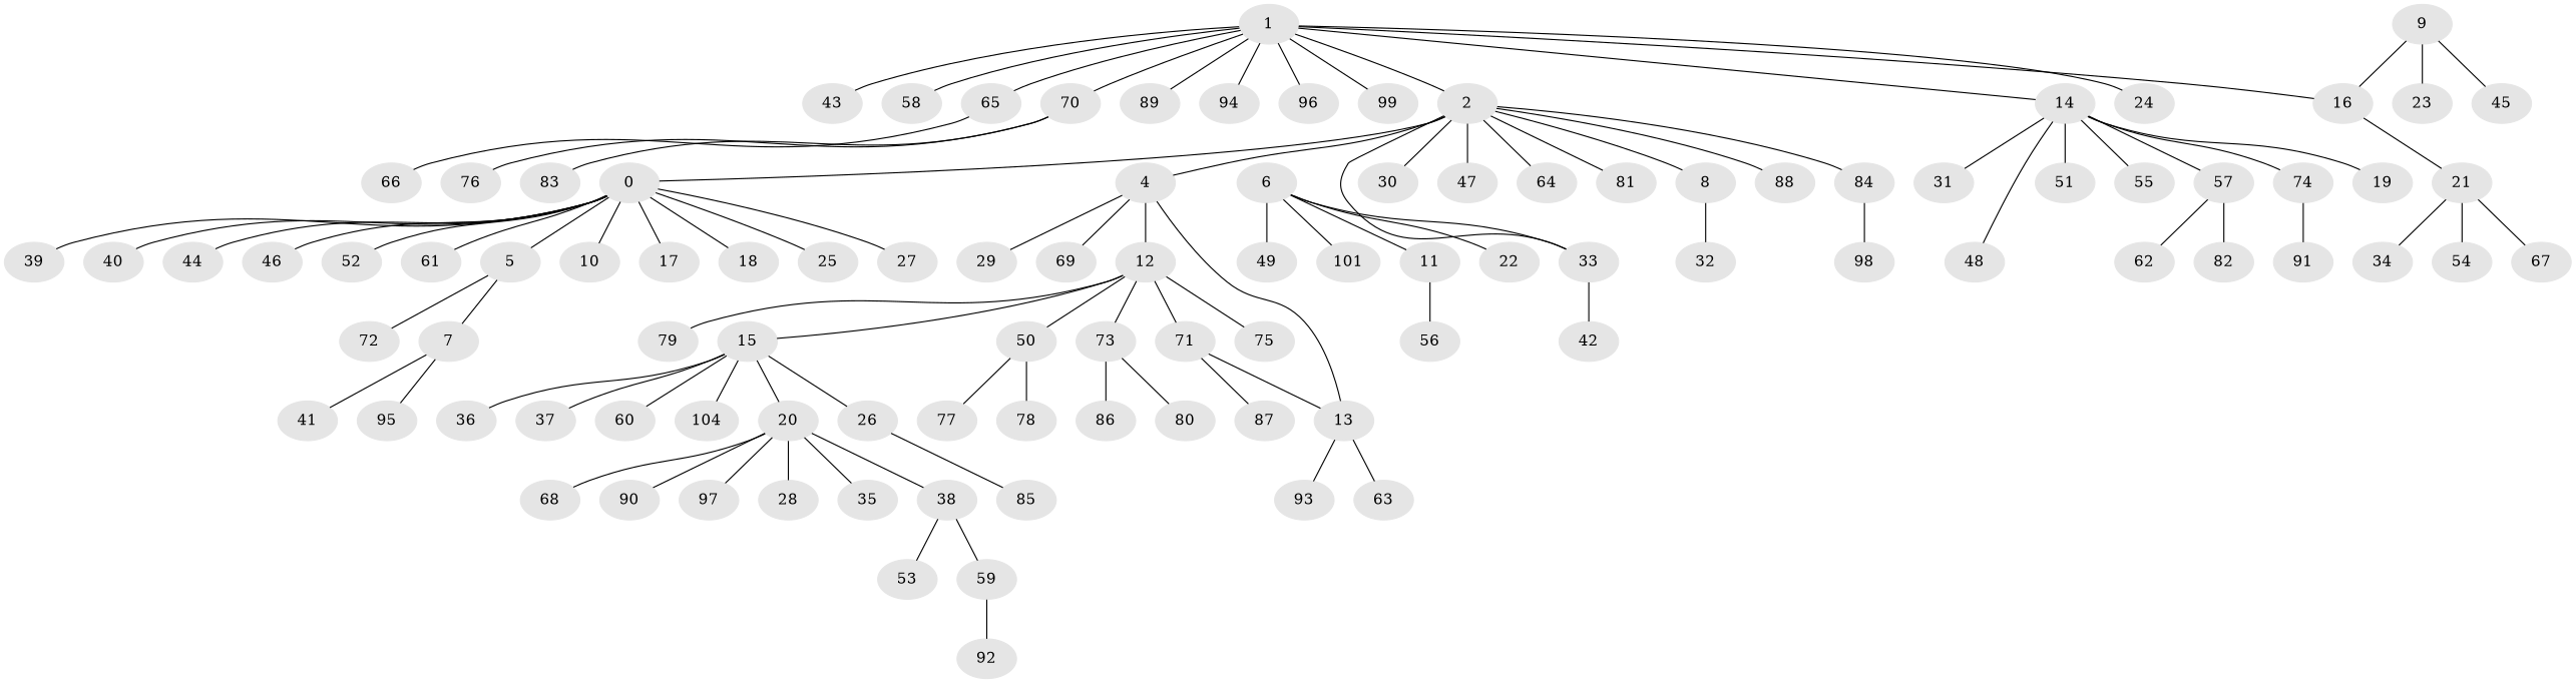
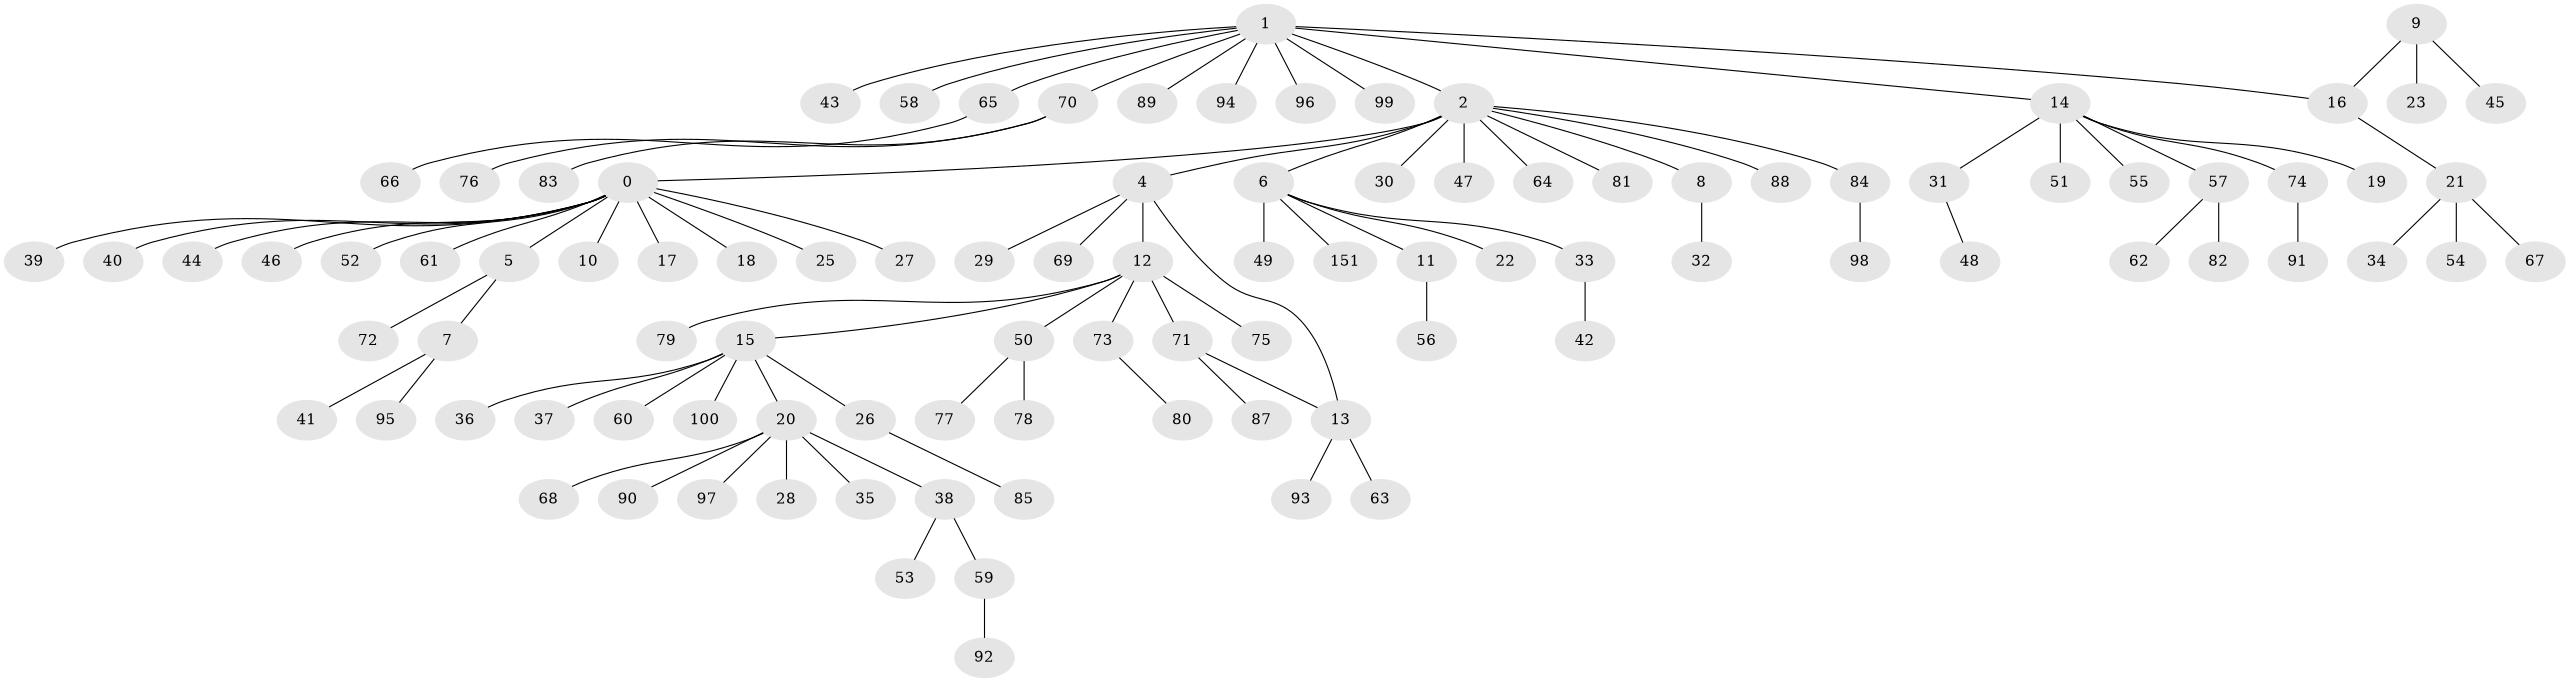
  graph {
    node [color=gray90 style=filled]
    1
    2
    14
-   24
    43
    58
    65
    70
    89
    94
    96
    99
    16
    n14 [label=0]
    4
    6
    8
    30
    47
    64
    81
    84
    88
    9
    23
    45
    19
    31
    48
    51
    55
    57
    74
    66
    76
    83
    5
    10
    17
    18
    25
    27
    39
    40
    44
    46
    52
    61
    12
    13
    29
    69
    11
    22
    33
    49
-   101
+   101 [label=151]
    32
    98
    7
    72
    15
    50
    71
    73
    75
    79
    63
    93
    41
    95
    56
    42
    21
    20
    26
    36
    37
    60
-   100 [label=104]
+   100
    77
    78
    87
    80
-   86
    62
    82
    91
    28
    35
    38
    68
    90
    97
    85
    34
    54
    67
    53
    59
    92
    1 -- 2
    1 -- 14
-   1 -- 24
    1 -- 43
    1 -- 58
    1 -- 65
    1 -- 70
    1 -- 89
    1 -- 94
    1 -- 96
    1 -- 99
    1 -- 16
    2 -- n14
    2 -- 4
-   2 -- 33
+   2 -- 6
    2 -- 8
    2 -- 30
    2 -- 47
    2 -- 64
    2 -- 81
    2 -- 84
    2 -- 88
    14 -- 19
    14 -- 31
-   14 -- 48
+   31 -- 48
    14 -- 51
    14 -- 55
    14 -- 57
    14 -- 74
    65 -- 66
    70 -- 76
    70 -- 83
    16 -- 21
    n14 -- 5
    n14 -- 10
    n14 -- 17
    n14 -- 18
    n14 -- 25
    n14 -- 27
    n14 -- 39
    n14 -- 40
    n14 -- 44
    n14 -- 46
    n14 -- 52
    n14 -- 61
    4 -- 12
    4 -- 13
    4 -- 29
    4 -- 69
    6 -- 11
    6 -- 22
    6 -- 33
    6 -- 49
    6 -- 101
    8 -- 32
    84 -- 98
    9 -- 16
    9 -- 23
    9 -- 45
    57 -- 62
    57 -- 82
    74 -- 91
    5 -- 7
    5 -- 72
    12 -- 15
    12 -- 50
    12 -- 71
    12 -- 73
    12 -- 75
    12 -- 79
    13 -- 63
    13 -- 93
    11 -- 56
    33 -- 42
    7 -- 41
    7 -- 95
    15 -- 20
    15 -- 26
    15 -- 36
    15 -- 37
    15 -- 60
    15 -- 100
    50 -- 77
    50 -- 78
    71 -- 13
    71 -- 87
    73 -- 80
-   73 -- 86
    21 -- 34
    21 -- 54
    21 -- 67
    20 -- 28
    20 -- 35
    20 -- 38
    20 -- 68
    20 -- 90
    20 -- 97
    26 -- 85
    38 -- 53
    38 -- 59
    59 -- 92
  }
